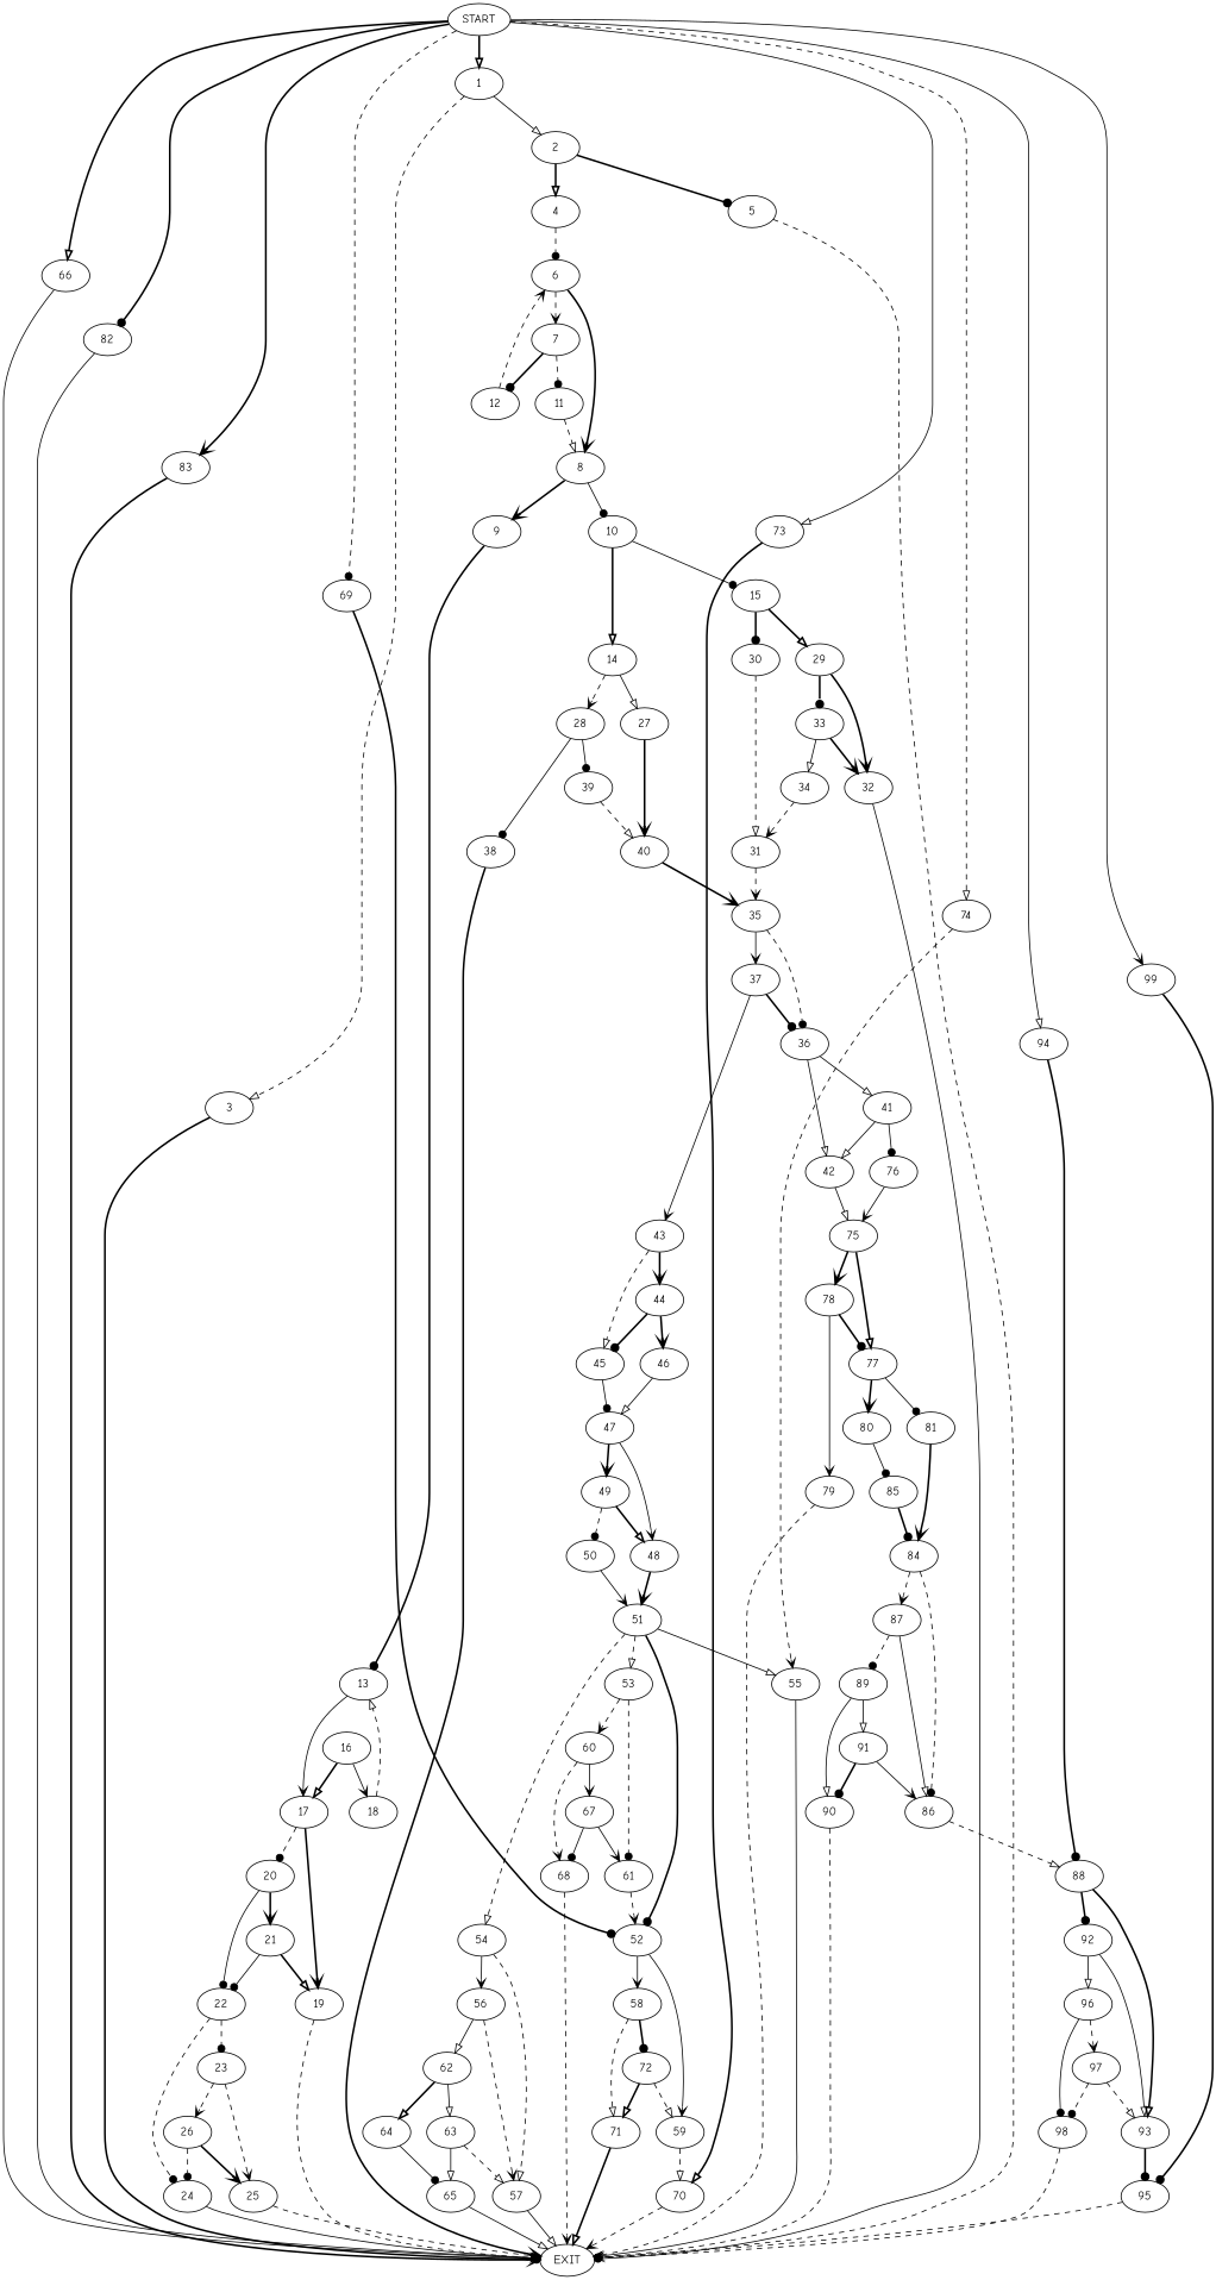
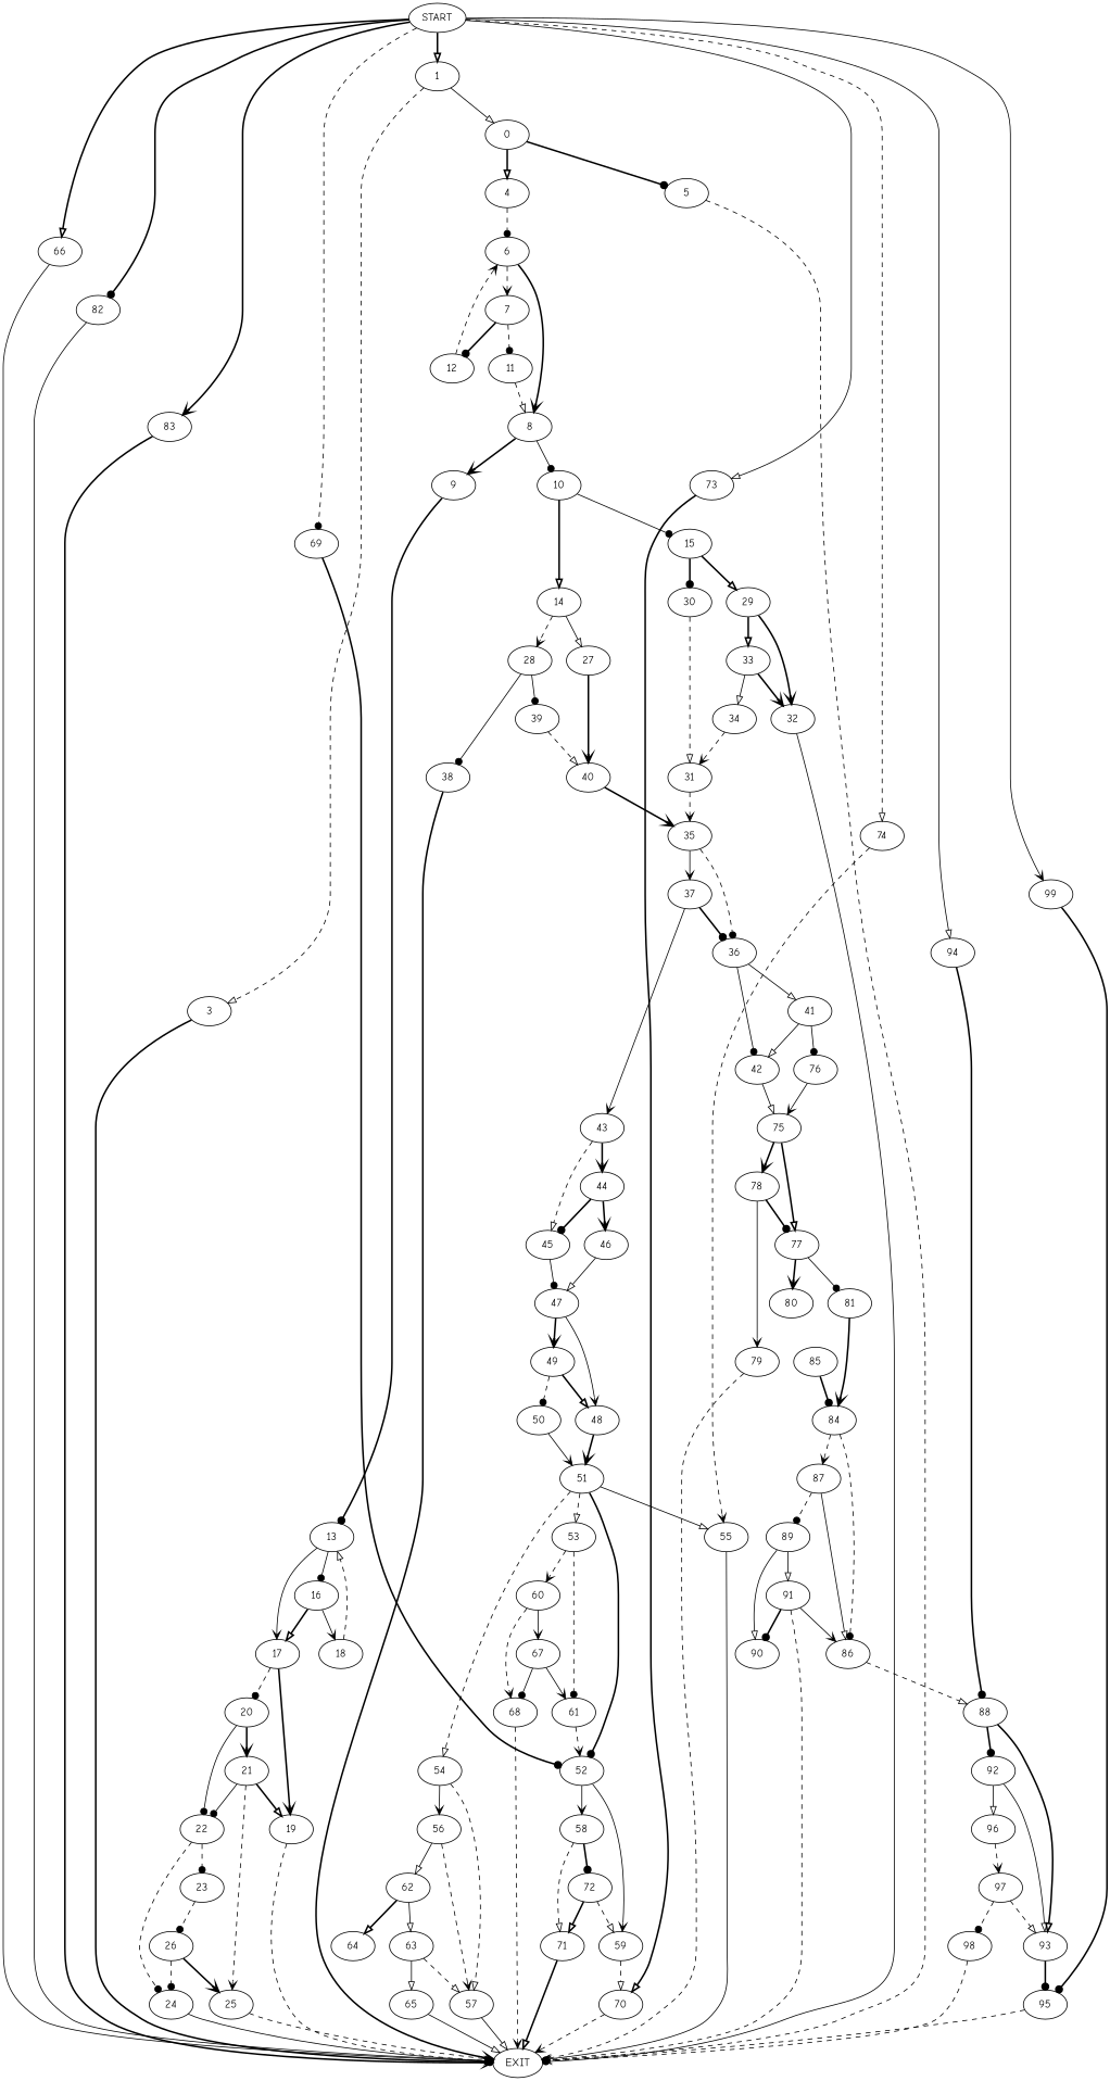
  digraph {
    fontname="Comic Neue"
    node [fontname="Comic Neue"]
    edge [arrowhead=onormal fontname="Comic Neue" style=solid]
    n1 [label=START]
    1
    66
    69
    73
    74
    82
    83
    94
    99
-   2
+   2 [label=0]
    3
    n13 [label=EXIT]
    52
    70
    55
    88
    95
    4
    5
    6
    7
    8
    11
    12
    9
    10
    13
    14
    15
    16
    17
    27
    28
    29
    30
    18
    19
    20
    40
    38
    39
    32
    33
    31
    21
    22
    23
    24
    25
    26
    35
    34
    36
    37
    41
    42
    43
    76
    75
    44
    45
    77
    78
    46
    47
    48
    49
    51
    50
    53
    54
    58
    59
    60
    61
    56
    57
    71
    72
    67
    68
    62
    63
    64
    65
    80
    81
    79
    85
    84
    86
    87
    89
    92
    93
    90
    91
    96
    97
    98
    n1 -> 1 [style=bold]
    n1 -> 66 [style=bold]
    n1 -> 69 [arrowhead=dot style=dashed]
    n1 -> 73
    n1 -> 74 [style=dashed]
    n1 -> 82 [arrowhead=dot style=bold]
    n1 -> 83 [arrowhead=vee style=bold]
    n1 -> 94
    n1 -> 99 [arrowhead=vee]
    1 -> 2
    1 -> 3 [style=dashed]
    66 -> n13
    69 -> 52 [arrowhead=dot style=bold]
    73 -> 70 [style=bold]
    74 -> 55 [arrowhead=vee style=dashed]
    82 -> n13
    83 -> n13 [arrowhead=vee style=bold]
    94 -> 88 [arrowhead=dot style=bold]
    99 -> 95 [arrowhead=dot style=bold]
    2 -> 4 [style=bold]
    2 -> 5 [arrowhead=dot style=bold]
    3 -> n13 [arrowhead=dot style=bold]
    52 -> 58 [arrowhead=vee]
    52 -> 59 [arrowhead=vee]
    70 -> n13 [arrowhead=vee style=dashed]
    55 -> n13 [arrowhead=vee]
    88 -> 92 [arrowhead=dot style=bold]
    88 -> 93 [style=bold]
    95 -> n13 [arrowhead=dot style=dashed]
    4 -> 6 [arrowhead=dot style=dashed]
    5 -> n13 [arrowhead=vee style=dashed]
    6 -> 7 [arrowhead=vee style=dashed]
    6 -> 8 [arrowhead=vee style=bold]
    7 -> 11 [arrowhead=dot style=dashed]
    7 -> 12 [arrowhead=dot style=bold]
    8 -> 9 [arrowhead=vee style=bold]
    8 -> 10 [arrowhead=dot]
    11 -> 8 [style=dashed]
    12 -> 6 [arrowhead=vee style=dashed]
    9 -> 13 [arrowhead=dot style=bold]
    10 -> 14 [style=bold]
    10 -> 15 [arrowhead=dot]
+   13 -> 16 [arrowhead=dot]
    13 -> 17 [arrowhead=vee]
    14 -> 27
    14 -> 28 [arrowhead=vee style=dashed]
    15 -> 29 [style=bold]
    15 -> 30 [arrowhead=dot style=bold]
    16 -> 17 [style=bold]
    16 -> 18 [arrowhead=vee]
    17 -> 19 [arrowhead=vee style=bold]
    17 -> 20 [arrowhead=dot style=dashed]
    27 -> 40 [arrowhead=vee style=bold]
    28 -> 38 [arrowhead=dot]
    28 -> 39 [arrowhead=dot]
    29 -> 32 [arrowhead=vee style=bold]
-   29 -> 33 [arrowhead=dot style=bold]
+   29 -> 33 [style=bold]
    30 -> 31 [style=dashed]
    18 -> 13 [style=dashed]
    19 -> n13 [arrowhead=vee style=dashed]
    20 -> 21 [arrowhead=vee style=bold]
    20 -> 22 [arrowhead=dot]
    40 -> 35 [arrowhead=vee style=bold]
    38 -> n13 [arrowhead=vee style=bold]
    39 -> 40 [style=dashed]
    32 -> n13 [arrowhead=dot]
    33 -> 32 [arrowhead=vee style=bold]
    33 -> 34
    31 -> 35 [arrowhead=vee style=dashed]
    21 -> 19 [style=bold]
    21 -> 22 [arrowhead=dot]
    22 -> 23 [arrowhead=dot style=dashed]
    22 -> 24 [arrowhead=dot style=dashed]
-   23 -> 25 [arrowhead=vee style=dashed]
-   23 -> 26 [arrowhead=vee style=dashed]
+   21 -> 25 [arrowhead=vee style=dashed]
+   23 -> 26 [arrowhead=dot style=dashed]
    24 -> n13
    25 -> n13 [style=dashed]
    26 -> 24 [arrowhead=dot style=dashed]
    26 -> 25 [arrowhead=vee style=bold]
    35 -> 36 [arrowhead=dot style=dashed]
    35 -> 37 [arrowhead=vee]
    34 -> 31 [arrowhead=vee style=dashed]
    36 -> 41
-   36 -> 42
+   36 -> 42 [arrowhead=dot]
    37 -> 36 [arrowhead=dot style=bold]
    37 -> 43 [arrowhead=vee]
    41 -> 42
    41 -> 76 [arrowhead=dot]
    42 -> 75
    43 -> 44 [arrowhead=vee style=bold]
    43 -> 45 [style=dashed]
    76 -> 75 [arrowhead=vee]
    75 -> 77 [style=bold]
    75 -> 78 [arrowhead=vee style=bold]
    44 -> 45 [arrowhead=dot style=bold]
    44 -> 46 [arrowhead=vee style=bold]
    45 -> 47 [arrowhead=dot]
    77 -> 80 [arrowhead=vee style=bold]
    77 -> 81 [arrowhead=dot]
    78 -> 77 [arrowhead=dot style=bold]
    78 -> 79 [arrowhead=vee]
    46 -> 47
    47 -> 48 [arrowhead=vee]
    47 -> 49 [arrowhead=vee style=bold]
    48 -> 51 [arrowhead=vee style=bold]
    49 -> 48 [style=bold]
    49 -> 50 [arrowhead=dot style=dashed]
    51 -> 52 [arrowhead=dot style=bold]
    51 -> 55
    51 -> 53 [style=dashed]
    51 -> 54 [style=dashed]
    50 -> 51 [arrowhead=vee]
    53 -> 60 [arrowhead=vee style=dashed]
    53 -> 61 [arrowhead=dot style=dashed]
    54 -> 56 [arrowhead=vee]
    54 -> 57 [style=dashed]
    58 -> 71 [style=dashed]
    58 -> 72 [arrowhead=dot style=bold]
    59 -> 70 [style=dashed]
    60 -> 67 [arrowhead=vee]
    60 -> 68 [arrowhead=vee style=dashed]
    61 -> 52 [arrowhead=vee style=dashed]
    56 -> 57 [arrowhead=vee style=dashed]
    56 -> 62
    57 -> n13
    71 -> n13 [style=bold]
    72 -> 59 [style=dashed]
    72 -> 71 [style=bold]
    67 -> 61 [arrowhead=vee]
    67 -> 68 [arrowhead=dot]
    68 -> n13 [arrowhead=vee style=dashed]
    62 -> 63
    62 -> 64 [style=bold]
    63 -> 57 [style=dashed]
    63 -> 65
-   64 -> 65 [arrowhead=dot]
    65 -> n13
-   80 -> 85 [arrowhead=dot]
    81 -> 84 [arrowhead=vee style=bold]
    79 -> n13 [style=dashed]
    85 -> 84 [arrowhead=dot style=bold]
    84 -> 86 [arrowhead=dot style=dashed]
    84 -> 87 [arrowhead=vee style=dashed]
    86 -> 88 [style=dashed]
    87 -> 86
    87 -> 89 [arrowhead=dot style=dashed]
    89 -> 90
    89 -> 91
    92 -> 93
    92 -> 96
    93 -> 95 [arrowhead=dot style=bold]
-   90 -> n13 [arrowhead=dot style=dashed]
+   91 -> n13 [arrowhead=dot style=dashed]
    91 -> 86 [arrowhead=vee]
    91 -> 90 [arrowhead=dot style=bold]
    96 -> 97 [arrowhead=vee style=dashed]
-   96 -> 98 [arrowhead=dot]
    97 -> 93 [style=dashed]
    97 -> 98 [arrowhead=dot style=dashed]
    98 -> n13 [arrowhead=dot style=dashed]
  }
